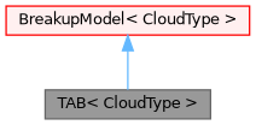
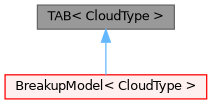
  digraph {
    node [fontname=Helvetica fontsize=10 shape=box style=filled]
    n1 [color=gray40 fillcolor=grey60 fontcolor=black height=0.2 label="TAB\< CloudType \>" width=0.4]
    n2 [color=red fillcolor="#FFF0F0" height=0.2 label="BreakupModel\< CloudType \>" width=0.4]
-   n2 -> n1 [color=steelblue1 dir=back fontname=Helvetica fontsize=10 labelfontname=Helvetica labelfontsize=10 style=solid]
+   n1 -> n2 [color=steelblue1 dir=back fontname=Helvetica fontsize=10 labelfontname=Helvetica labelfontsize=10 style=solid]
  }
